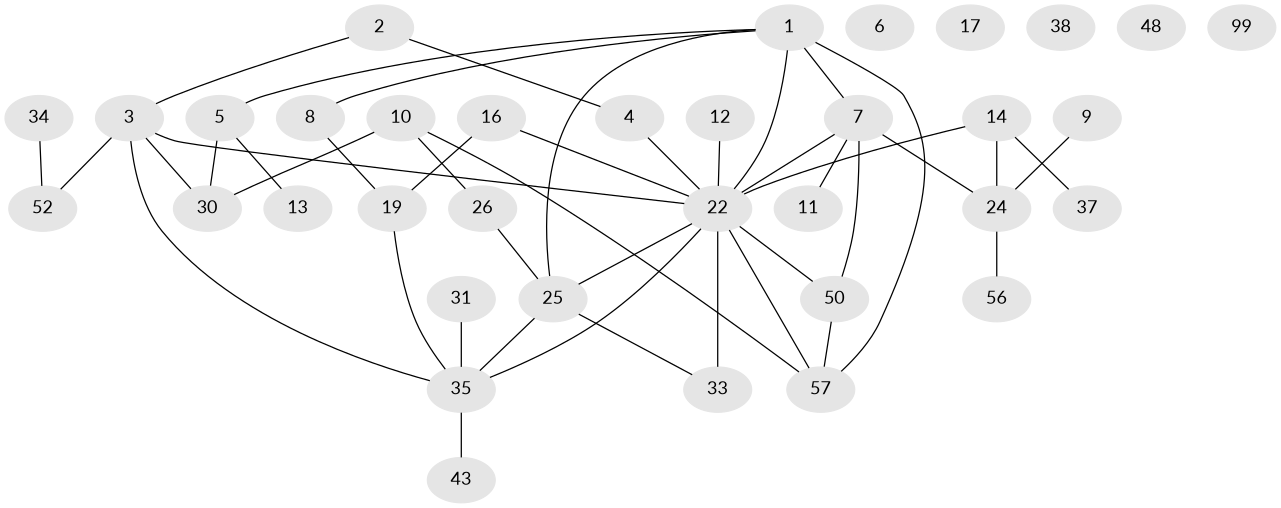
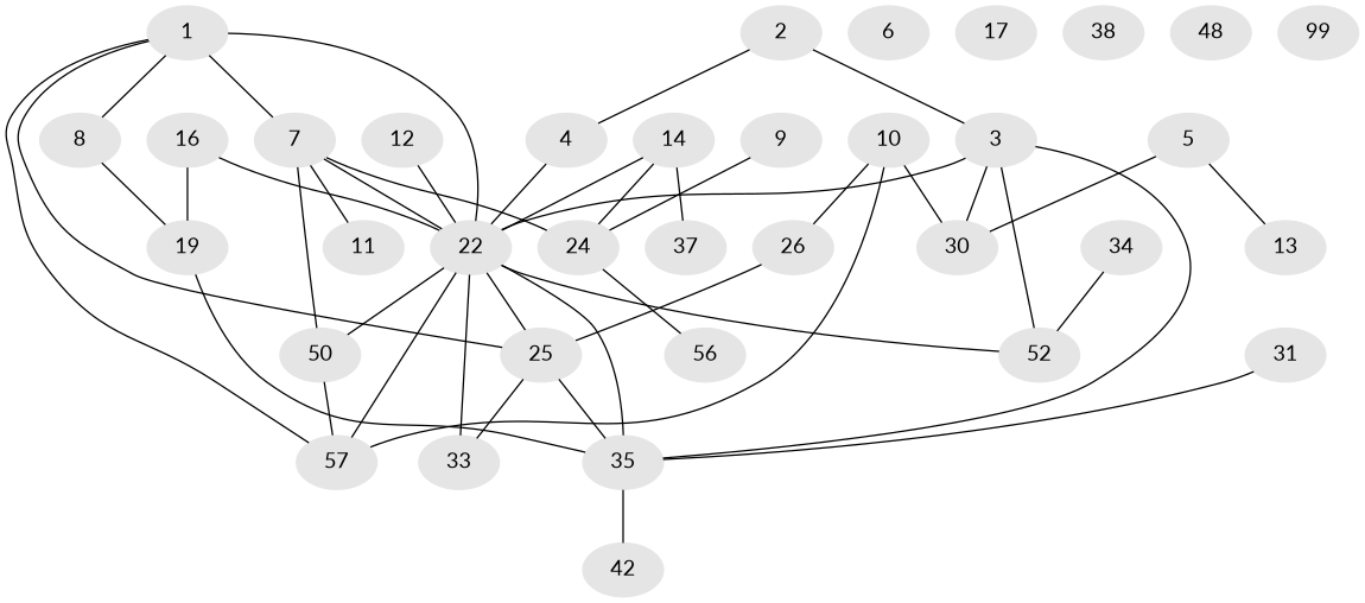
  graph {
    fontname=Lato
    node [color=gray90 fontname=Lato style=filled]
    edge [fontname=Lato]
    1 [super="+21+15+51"]
    5
    7 [super="+43"]
    8
    22 [super="+28+53+41"]
    25 [super="+39"]
    57 [super="+61"]
    30 [super="+71"]
    13
    50 [super="+66"]
    11
    24 [super="+36"]
    19 [super="+70"]
    35 [super="+40"]
    52
    33 [super="+54+55"]
    2 [super="+29"]
    3 [super="+18+60"]
    4
-   42 [label=43]
+   42
    6
    56
    9
    10 [super="+27+23"]
    26
    12
    14 [super="+32+64"]
    n28 [label=37]
    16 [super="+20"]
    17
    31 [super="+63"]
    34
    38
    48
    n35 [label=99]
-   1 -- 5
    1 -- 7
    1 -- 8
    1 -- 22 [weight=2]
    1 -- 25
    1 -- 57
    5 -- 30
    5 -- 13
    7 -- 22
    7 -- 50
    7 -- 11
    7 -- 24
    8 -- 19
    22 -- 25 [weight=2]
    22 -- 57
    22 -- 50
    22 -- 35
+   22 -- 52
    22 -- 33 [weight=2]
    25 -- 35
    25 -- 33
    50 -- 57
    24 -- 56
    19 -- 35
    35 -- 42
    2 -- 3
    2 -- 4
    3 -- 22
    3 -- 30
    3 -- 35
    3 -- 52
    4 -- 22
    9 -- 24
    10 -- 57
    10 -- 30
    10 -- 26 [weight=2]
    26 -- 25
    12 -- 22
    14 -- 22
    14 -- 24
    14 -- n28
    16 -- 22
    16 -- 19
    31 -- 35
    34 -- 52
  }
